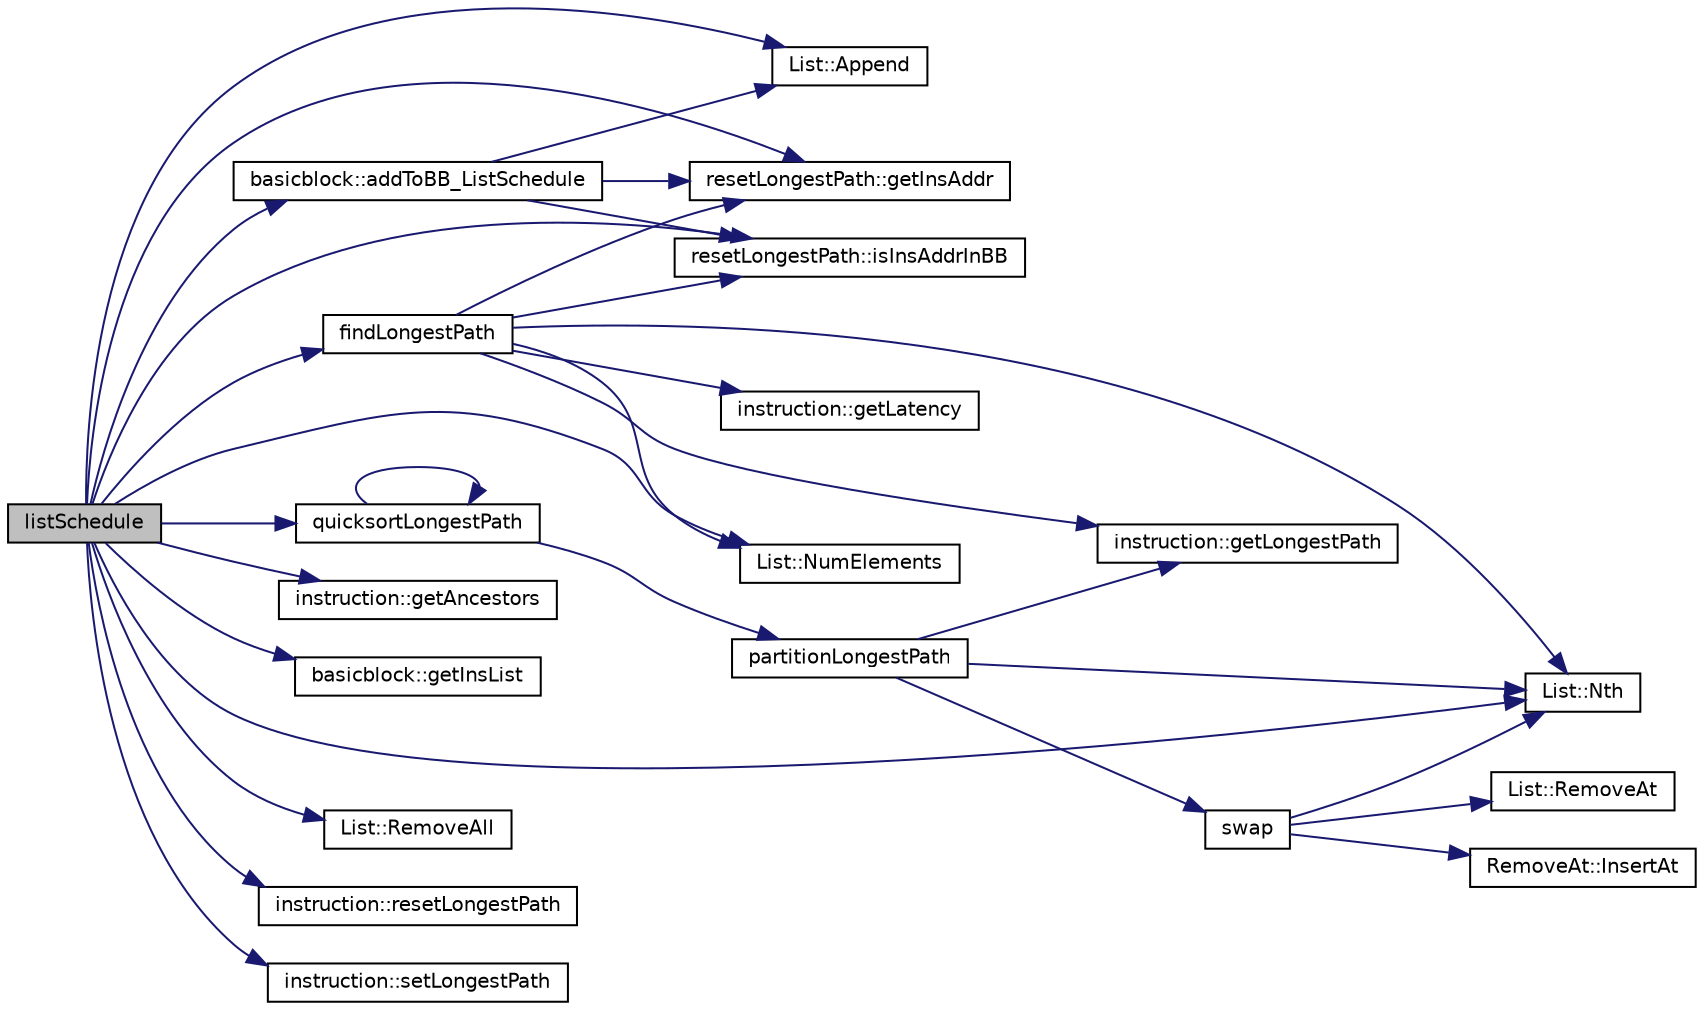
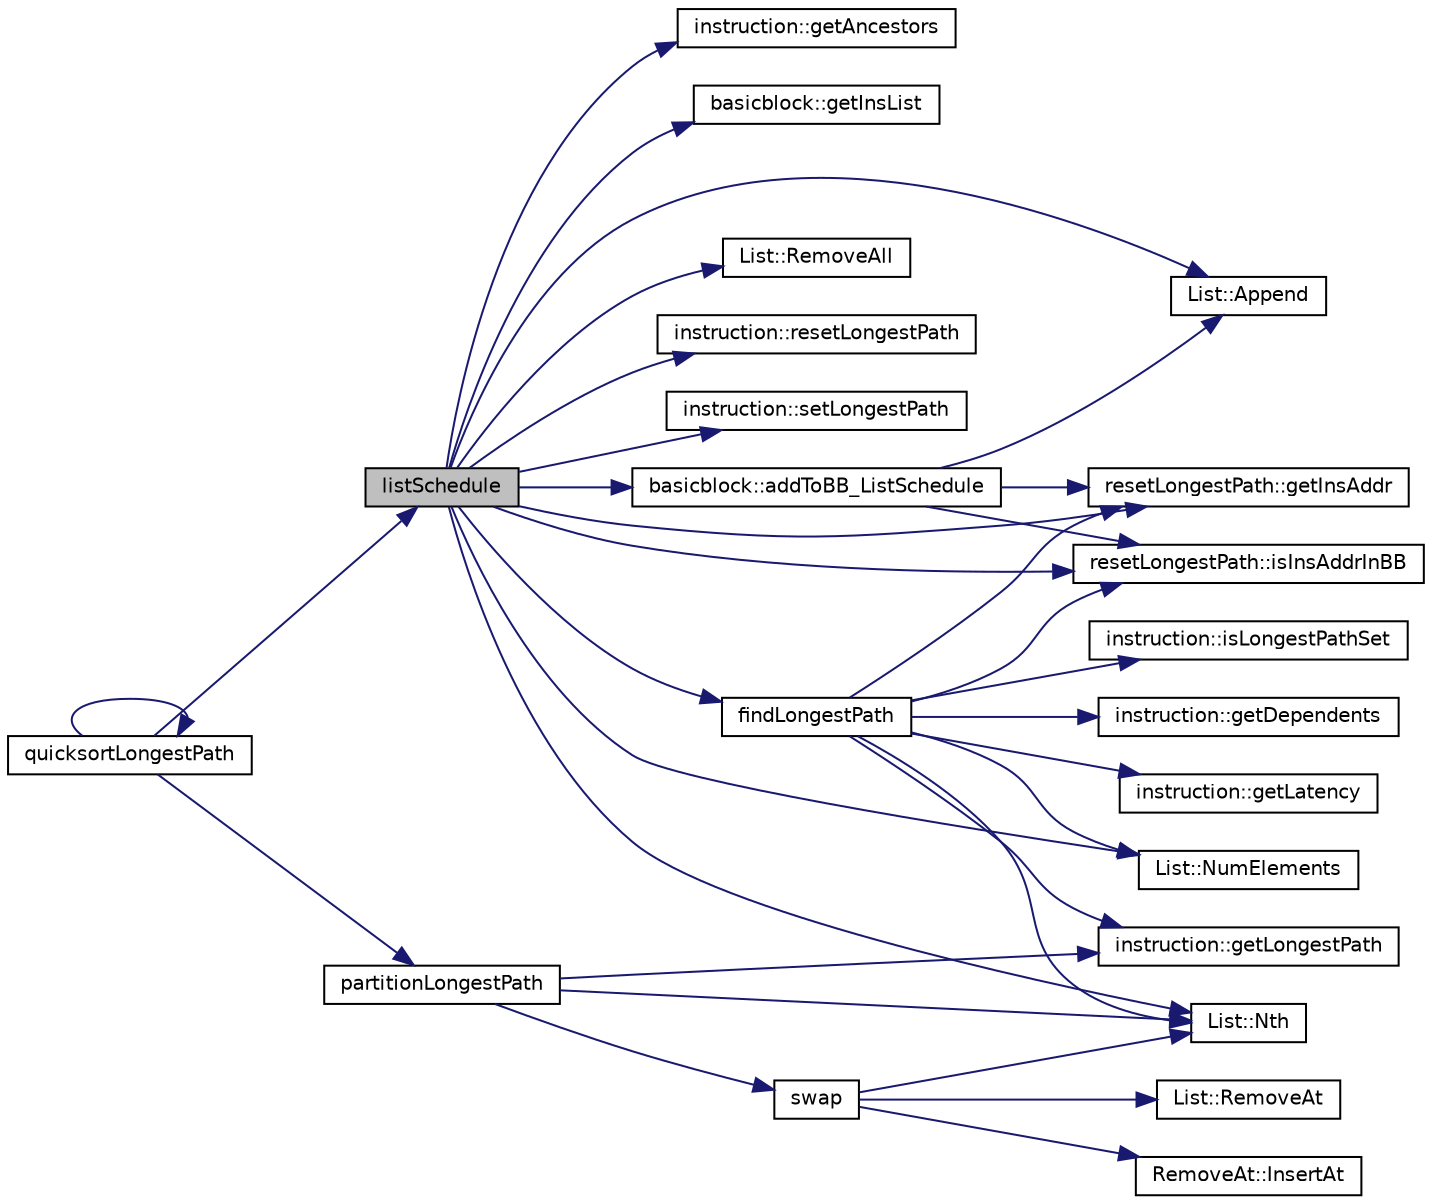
  digraph {
    rankdir=LR
    node [color=black fillcolor=white fontname=Helvetica fontsize=10 shape=record style=filled]
    edge [color=midnightblue fontname=Helvetica fontsize=10 labelfontname=Helvetica labelfontsize=10 style=solid]
    n1 [fillcolor=grey75 fontcolor=black height=0.2 label=listSchedule width=0.4]
    n2 [height=0.2 label="basicblock::addToBB_ListSchedule" width=0.4]
    n3 [height=0.2 label="List::Append" width=0.4]
    n4 [height=0.2 label="resetLongestPath::getInsAddr" width=0.4]
    n5 [height=0.2 label="resetLongestPath::isInsAddrInBB" width=0.4]
    n6 [height=0.2 label=findLongestPath width=0.4]
    n7 [height=0.2 label="List::Nth" width=0.4]
    n8 [height=0.2 label="List::NumElements" width=0.4]
    n9 [height=0.2 label="instruction::getAncestors" width=0.4]
    n10 [height=0.2 label="basicblock::getInsList" width=0.4]
    n11 [height=0.2 label=quicksortLongestPath width=0.4]
    n12 [height=0.2 label="List::RemoveAll" width=0.4]
    n13 [height=0.2 label="instruction::resetLongestPath" width=0.4]
    n14 [height=0.2 label="instruction::setLongestPath" width=0.4]
+   n15 [height=0.2 label="instruction::getDependents" width=0.4]
    n16 [height=0.2 label="instruction::getLatency" width=0.4]
    n17 [height=0.2 label="instruction::getLongestPath" width=0.4]
+   n18 [height=0.2 label="instruction::isLongestPathSet" width=0.4]
    n19 [height=0.2 label=partitionLongestPath width=0.4]
    n20 [height=0.2 label=swap width=0.4]
    n21 [height=0.2 label="RemoveAt::InsertAt" width=0.4]
    n22 [height=0.2 label="List::RemoveAt" width=0.4]
    n1 -> n2
    n1 -> n3
    n1 -> n4
    n1 -> n5
    n1 -> n6
    n1 -> n7
    n1 -> n8
    n1 -> n9
    n1 -> n10
-   n1 -> n11
+   n11 -> n1
    n1 -> n12
    n1 -> n13
    n1 -> n14
    n2 -> n3
    n2 -> n4
    n2 -> n5
    n6 -> n4
    n6 -> n5
    n6 -> n7
    n6 -> n8
+   n6 -> n15
    n6 -> n16
    n6 -> n17
+   n6 -> n18
    n11 -> n11
    n11 -> n19
    n19 -> n7
    n19 -> n17
    n19 -> n20
    n20 -> n7
    n20 -> n21
    n20 -> n22
  }
